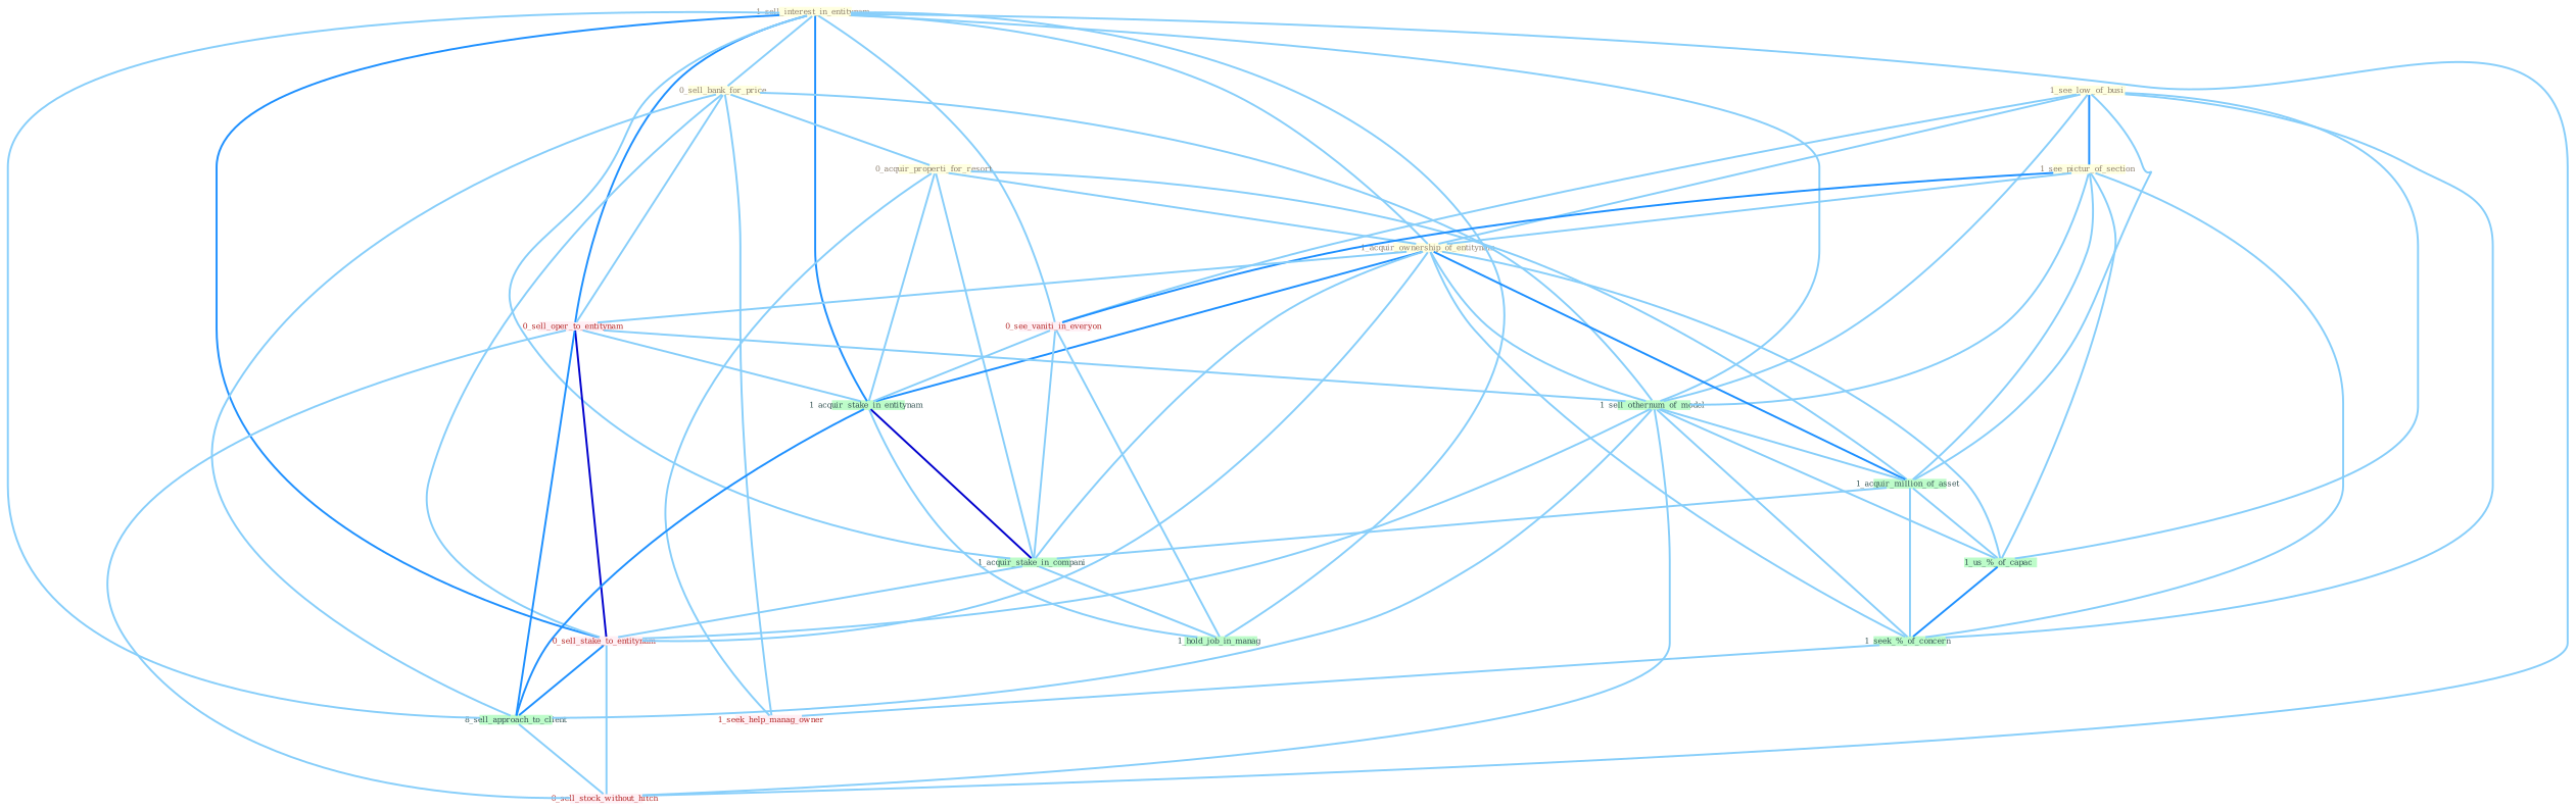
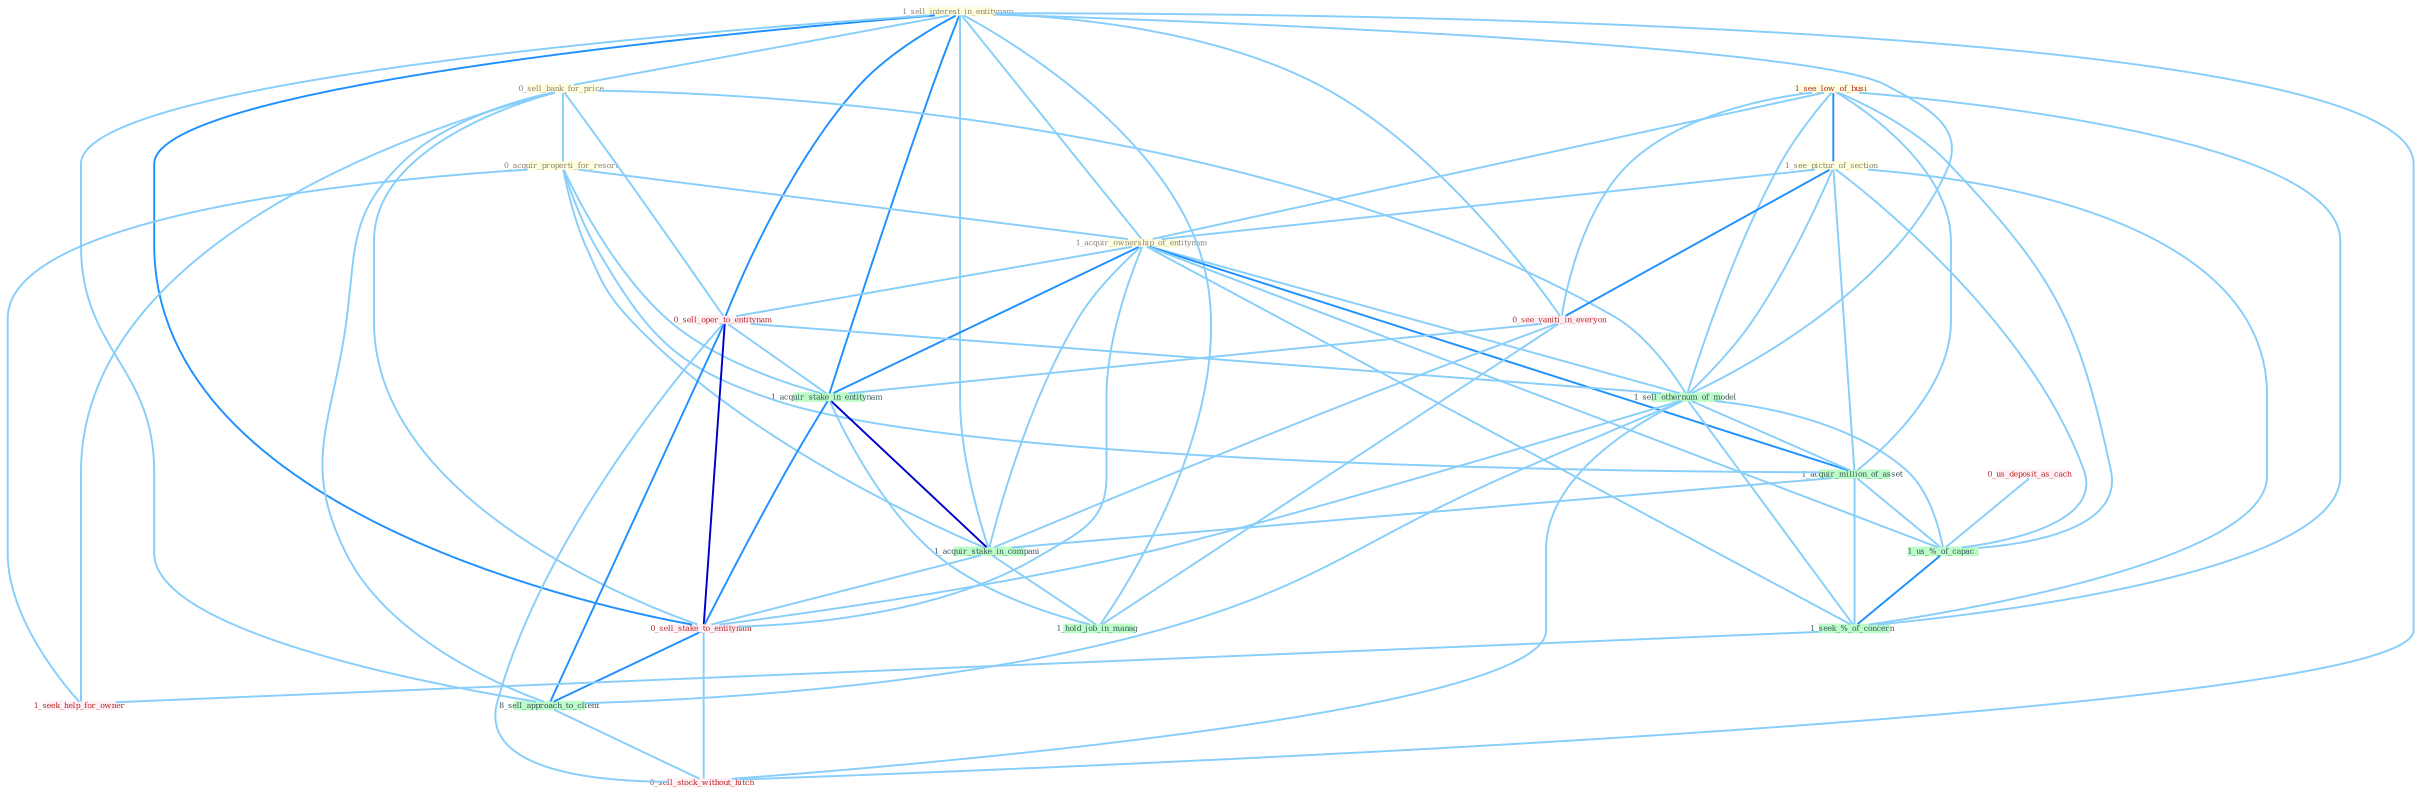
  graph {
    node [color="#BDFCC9" fixedsize=true fontcolor="#2f4f4f" fontsize=4 shape=polygon style=filled]
    edge [color="#87cefa" w=1]
    "1_sell_interest_in_entitynam " [color="#ffffe0" fontcolor="#8b7d6b" height=.06 width=.5]
    "0_sell_bank_for_price " [color="#ffffe0" fontcolor="#8b7d6b" height=.06 width=.5]
    "0_acquir_properti_for_resort " [color="#ffffe0" fontcolor="#8b7d6b" height=.06 width=.5]
-   "1_see_low_of_busi " [color="#ffffe0" fontcolor="#8b7d6b" height=.06 width=.5]
+   "1_see_low_of_busi " [color="#ffffe0" fontcolor="#b22222" height=.06 width=.5]
    "1_see_pictur_of_section " [color="#ffffe0" fontcolor="#8b7d6b" height=.06 width=.5]
    "1_acquir_ownership_of_entitynam " [color="#ffffe0" fontcolor="#8b7d6b" height=.06 width=.5]
    "0_sell_oper_to_entitynam " [color="#fff0f5" fontcolor="#b22222" height=.06 width=.5]
    "0_see_vaniti_in_everyon " [color="#fff0f5" fontcolor="#b22222" height=.06 width=.5]
+   "0_us_deposit_as_cach " [color="#fff0f5" fontcolor="#b22222" height=.06 width=.5]
    "0_sell_stake_to_entitynam " [color="#fff0f5" fontcolor="#b22222" height=.06 width=.5]
    "0_sell_stock_without_hitch " [color="#fff0f5" fontcolor="#b22222" height=.06 width=.5]
-   "1_seek_help_for_owner " [color="#fff0f5" fontcolor="#b22222" height=.06 width=.5 label="1_seek_help_manag_owner"]
+   "1_seek_help_for_owner " [color="#fff0f5" fontcolor="#b22222" height=.06 width=.5]
    "1_sell_othernum_of_model " [height=.06 width=.5]
    "1_acquir_stake_in_entitynam " [height=.06 width=.5]
    "1_acquir_stake_in_compani " [height=.06 width=.5]
    n16 [height=.06 label="8_sell_approach_to_client" width=.5]
    "1_hold_job_in_manag " [height=.06 width=.5]
    "1_acquir_million_of_asset " [height=.06 width=.5]
    "1_us_%_of_capac " [height=.06 width=.5]
    "1_seek_%_of_concern " [height=.06 width=.5]
    subgraph sub_1 {
      "1_sell_interest_in_entitynam "
      "0_sell_bank_for_price "
      "0_acquir_properti_for_resort "
      "1_see_low_of_busi "
      "1_see_pictur_of_section "
      "1_acquir_ownership_of_entitynam "
    }
    subgraph sub_2 {
      "0_sell_oper_to_entitynam "
      "0_see_vaniti_in_everyon "
+     "0_us_deposit_as_cach "
      "0_sell_stake_to_entitynam "
      "0_sell_stock_without_hitch "
      "1_seek_help_for_owner "
    }
    "1_sell_interest_in_entitynam " -- "0_sell_bank_for_price "
    "1_sell_interest_in_entitynam " -- "1_acquir_ownership_of_entitynam "
    "1_sell_interest_in_entitynam " -- "0_sell_oper_to_entitynam " [color="#1e90ff" w=2]
    "1_sell_interest_in_entitynam " -- "0_see_vaniti_in_everyon "
    "1_sell_interest_in_entitynam " -- "0_sell_stake_to_entitynam " [color="#1e90ff" w=2]
    "1_sell_interest_in_entitynam " -- "0_sell_stock_without_hitch "
    "1_sell_interest_in_entitynam " -- "1_sell_othernum_of_model "
    "1_sell_interest_in_entitynam " -- "1_acquir_stake_in_entitynam " [color="#1e90ff" w=2]
    "1_sell_interest_in_entitynam " -- "1_acquir_stake_in_compani "
    "1_sell_interest_in_entitynam " -- n16
    "1_sell_interest_in_entitynam " -- "1_hold_job_in_manag "
    "0_sell_bank_for_price " -- "0_acquir_properti_for_resort "
    "0_sell_bank_for_price " -- "0_sell_oper_to_entitynam "
    "0_sell_bank_for_price " -- "0_sell_stake_to_entitynam "
    "0_sell_bank_for_price " -- "1_seek_help_for_owner "
    "0_sell_bank_for_price " -- "1_sell_othernum_of_model "
    "0_sell_bank_for_price " -- n16
    "0_acquir_properti_for_resort " -- "1_acquir_ownership_of_entitynam "
    "0_acquir_properti_for_resort " -- "1_seek_help_for_owner "
    "0_acquir_properti_for_resort " -- "1_acquir_stake_in_entitynam "
    "0_acquir_properti_for_resort " -- "1_acquir_stake_in_compani "
    "0_acquir_properti_for_resort " -- "1_acquir_million_of_asset "
    "1_see_low_of_busi " -- "1_see_pictur_of_section " [color="#1e90ff" w=2]
    "1_see_low_of_busi " -- "1_acquir_ownership_of_entitynam "
    "1_see_low_of_busi " -- "0_see_vaniti_in_everyon "
    "1_see_low_of_busi " -- "1_sell_othernum_of_model "
    "1_see_low_of_busi " -- "1_acquir_million_of_asset "
    "1_see_low_of_busi " -- "1_us_%_of_capac "
    "1_see_low_of_busi " -- "1_seek_%_of_concern "
    "1_see_pictur_of_section " -- "1_acquir_ownership_of_entitynam "
    "1_see_pictur_of_section " -- "0_see_vaniti_in_everyon " [color="#1e90ff"]
    "1_see_pictur_of_section " -- "1_sell_othernum_of_model "
    "1_see_pictur_of_section " -- "1_acquir_million_of_asset "
    "1_see_pictur_of_section " -- "1_us_%_of_capac "
    "1_see_pictur_of_section " -- "1_seek_%_of_concern "
    "1_acquir_ownership_of_entitynam " -- "0_sell_oper_to_entitynam "
    "1_acquir_ownership_of_entitynam " -- "0_sell_stake_to_entitynam "
    "1_acquir_ownership_of_entitynam " -- "1_sell_othernum_of_model "
    "1_acquir_ownership_of_entitynam " -- "1_acquir_stake_in_entitynam " [color="#1e90ff" w=2]
    "1_acquir_ownership_of_entitynam " -- "1_acquir_stake_in_compani "
    "1_acquir_ownership_of_entitynam " -- "1_acquir_million_of_asset " [color="#1e90ff" w=2]
    "1_acquir_ownership_of_entitynam " -- "1_us_%_of_capac "
    "1_acquir_ownership_of_entitynam " -- "1_seek_%_of_concern "
    "0_sell_oper_to_entitynam " -- "0_sell_stake_to_entitynam " [color="#0000cd" w=3]
    "0_sell_oper_to_entitynam " -- "0_sell_stock_without_hitch "
    "0_sell_oper_to_entitynam " -- "1_sell_othernum_of_model "
    "0_sell_oper_to_entitynam " -- "1_acquir_stake_in_entitynam "
    "0_sell_oper_to_entitynam " -- n16 [color="#1e90ff" w=2]
    "0_see_vaniti_in_everyon " -- "1_acquir_stake_in_entitynam "
    "0_see_vaniti_in_everyon " -- "1_acquir_stake_in_compani "
    "0_see_vaniti_in_everyon " -- "1_hold_job_in_manag "
+   "0_us_deposit_as_cach " -- "1_us_%_of_capac "
    "0_sell_stake_to_entitynam " -- "0_sell_stock_without_hitch "
    "0_sell_stake_to_entitynam " -- n16 [color="#1e90ff" w=2]
    "1_sell_othernum_of_model " -- "0_sell_stake_to_entitynam "
    "1_sell_othernum_of_model " -- "0_sell_stock_without_hitch "
    "1_sell_othernum_of_model " -- n16
    "1_sell_othernum_of_model " -- "1_acquir_million_of_asset "
    "1_sell_othernum_of_model " -- "1_us_%_of_capac "
    "1_sell_othernum_of_model " -- "1_seek_%_of_concern "
-   "1_acquir_stake_in_entitynam " -- n16 [color="#1e90ff" w=2]
+   "1_acquir_stake_in_entitynam " -- "0_sell_stake_to_entitynam " [color="#1e90ff" w=2]
    "1_acquir_stake_in_entitynam " -- "1_acquir_stake_in_compani " [color="#0000cd" w=3]
    "1_acquir_stake_in_entitynam " -- "1_hold_job_in_manag "
    "1_acquir_stake_in_compani " -- "0_sell_stake_to_entitynam "
    "1_acquir_stake_in_compani " -- "1_hold_job_in_manag "
    n16 -- "0_sell_stock_without_hitch "
    "1_acquir_million_of_asset " -- "1_acquir_stake_in_compani "
    "1_acquir_million_of_asset " -- "1_us_%_of_capac "
    "1_acquir_million_of_asset " -- "1_seek_%_of_concern "
    "1_us_%_of_capac " -- "1_seek_%_of_concern " [color="#1e90ff" w=2]
    "1_seek_%_of_concern " -- "1_seek_help_for_owner "
  }
